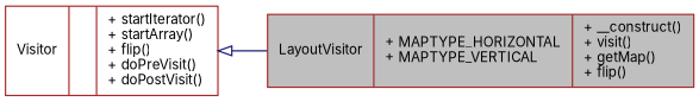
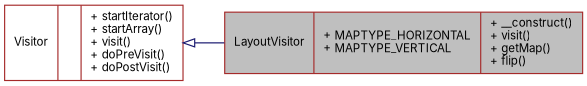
  digraph {
    rankdir=LR
    fontname=Inter
    node [color=brown fontname=Inter fontsize=10 shape=record style=filled]
    n1 [fillcolor=grey75 fontcolor=black height=0.2 label="{LayoutVisitor\n|+ MAPTYPE_HORIZONTAL\l+ MAPTYPE_VERTICAL\l|+ __construct()\l+ visit()\l+ getMap()\l+ flip()\l}" width=0.4]
-   n2 [fillcolor=white height=0.2 label="{Visitor\n||+ startIterator()\l+ startArray()\l+ flip()\l+ doPreVisit()\l+ doPostVisit()\l}" width=0.4]
+   n2 [fillcolor=white height=0.2 label="{Visitor\n||+ startIterator()\l+ startArray()\l+ visit()\l+ doPreVisit()\l+ doPostVisit()\l}" width=0.4]
    n2 -> n1 [arrowtail=onormal color=midnightblue dir=back fontname=Inter fontsize=10 labelfontname=Helvetica labelfontsize=10 style=solid]
  }
